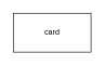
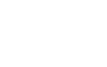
  <mxCell id="0" />
  <mxCell id="1" parent="0" />
- <mxCell id="2" value="card" style="whiteSpace=wrap;html=1;" vertex="1" parent="1"><mxGeometry x="20" y="20" width="120" height="60" as="geometry" /></mxCell>
